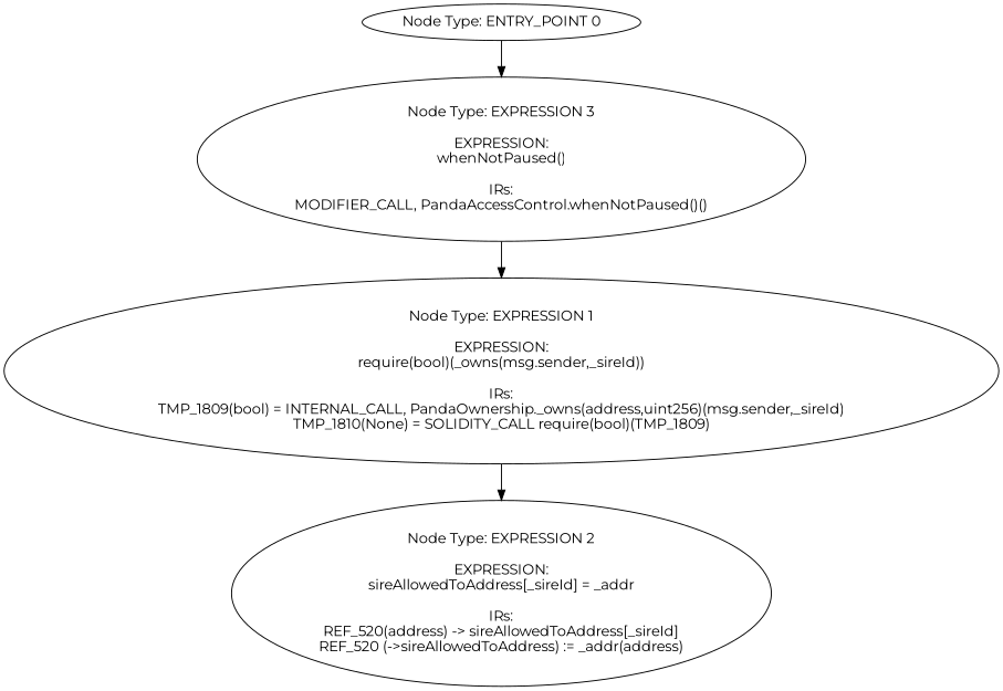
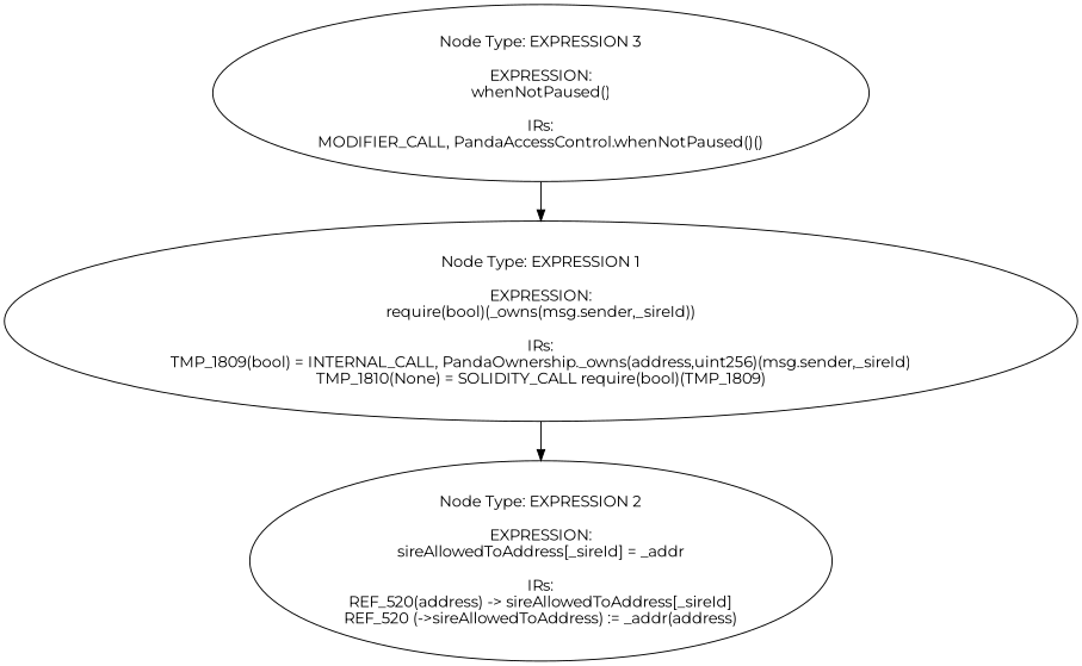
  digraph {
    fontname=Montserrat
    node [fontname=Montserrat]
    edge [fontname=Montserrat]
-   n1 [label="Node Type: ENTRY_POINT 0\n"]
    n2 [label="Node Type: EXPRESSION 3\n\nEXPRESSION:\nwhenNotPaused()\n\nIRs:\nMODIFIER_CALL, PandaAccessControl.whenNotPaused()()"]
    n3 [label="Node Type: EXPRESSION 1\n\nEXPRESSION:\nrequire(bool)(_owns(msg.sender,_sireId))\n\nIRs:\nTMP_1809(bool) = INTERNAL_CALL, PandaOwnership._owns(address,uint256)(msg.sender,_sireId)\nTMP_1810(None) = SOLIDITY_CALL require(bool)(TMP_1809)"]
    n4 [label="Node Type: EXPRESSION 2\n\nEXPRESSION:\nsireAllowedToAddress[_sireId] = _addr\n\nIRs:\nREF_520(address) -> sireAllowedToAddress[_sireId]\nREF_520 (->sireAllowedToAddress) := _addr(address)"]
-   n1 -> n2
    n2 -> n3
    n3 -> n4
  }
